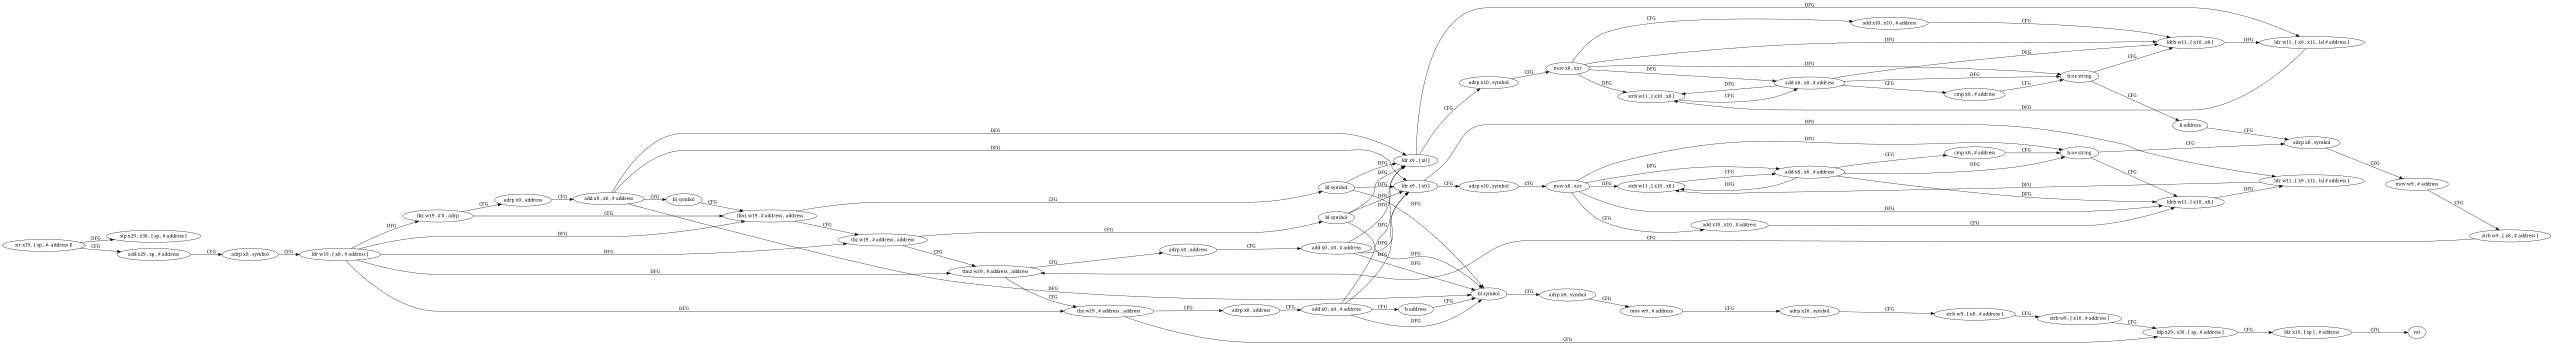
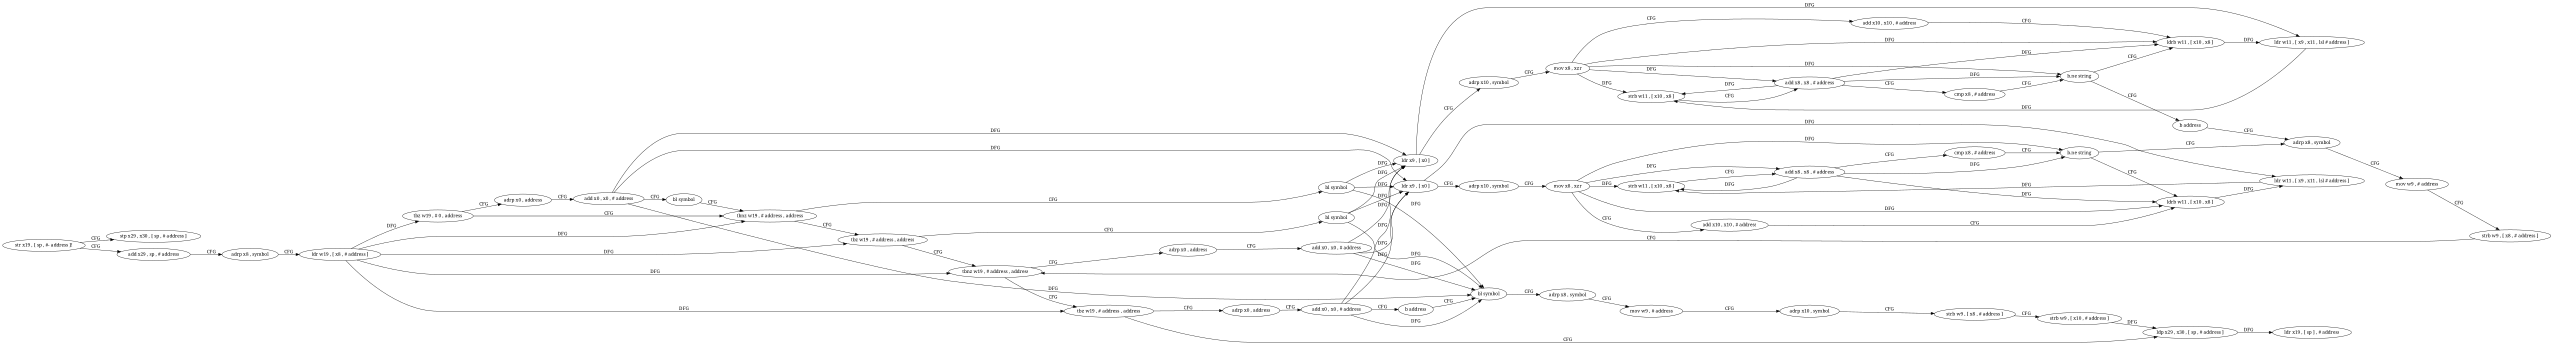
  digraph {
    fontname="Noto Serif"
    rankdir=LR
    node [fontname="Noto Serif"]
    edge [fontname="Noto Serif"]
    n1 [label="str x19 , [ sp , #- address ]!"]
    n2 [label="stp x29 , x30 , [ sp , # address ]"]
    n3 [label="add x29 , sp , # address"]
    n4 [label="adrp x8 , symbol"]
    n5 [label="ldr w19 , [ x8 , # address ]"]
-   n6 [label="tbz w19 , # 0 , adrp"]
+   n6 [label="tbz w19 , # 0 , address"]
    n7 [label="tbnz w19 , # address , address"]
    n8 [label="tbz w19 , # address , address"]
    n9 [label="tbnz w19 , # address , address"]
    n10 [label="tbz w19 , # address , address"]
    n11 [label="adrp x0 , address"]
    n12 [label="bl symbol"]
    n13 [label="bl symbol"]
    n14 [label="adrp x0 , address"]
    n15 [label="ldp x29 , x30 , [ sp , # address ]"]
    n16 [label="adrp x0 , address"]
    n17 [label="add x0 , x0 , # address"]
    n18 [label="ldr x9 , [ x0 ]"]
    n19 [label="ldr x9 , [ x0 ]"]
    n20 [label="bl symbol"]
    n21 [label="bl symbol"]
    n22 [label="adrp x10 , symbol"]
    n23 [label="ldr w11 , [ x9 , x11 , lsl # address ]"]
    n24 [label="adrp x10 , symbol"]
    n25 [label="ldr w11 , [ x9 , x11 , lsl # address ]"]
    n26 [label="adrp x8 , symbol"]
    n27 [label="mov x8 , xzr"]
    n28 [label="strb w11 , [ x10 , x8 ]"]
    n29 [label="add x10 , x10 , # address"]
    n30 [label="ldrb w11 , [ x10 , x8 ]"]
    n31 [label="add x8 , x8 , # address"]
    n32 [label="b.ne string"]
    n33 [label="cmp x8 , # address"]
    n34 [label="adrp x8 , symbol"]
    n35 [label="add x0 , x0 , # address"]
    n36 [label="mov w9 , # address"]
    n37 [label="strb w9 , [ x8 , # address ]"]
    n38 [label="ldr x19 , [ sp ] , # address"]
    n39 [label="add x0 , x0 , # address"]
    n40 [label="mov x8 , xzr"]
    n41 [label="strb w11 , [ x10 , x8 ]"]
    n42 [label="add x10 , x10 , # address"]
    n43 [label="ldrb w11 , [ x10 , x8 ]"]
    n44 [label="add x8 , x8 , # address"]
    n45 [label="b.ne string"]
    n46 [label="cmp x8 , # address"]
    n47 [label="b address"]
    n48 [label="mov w9 , # address"]
-   n49 [label=ret]
    n50 [label="b address"]
    n51 [label="adrp x10 , symbol"]
    n52 [label="strb w9 , [ x8 , # address ]"]
    n53 [label="strb w9 , [ x10 , # address ]"]
-   n1 -> n2 [label=DFG]
+   n1 -> n2 [label=CFG]
    n1 -> n3 [label=CFG]
    n3 -> n4 [label=CFG]
    n4 -> n5 [label=CFG]
    n5 -> n6 [label=DFG]
    n5 -> n7 [label=DFG]
    n5 -> n8 [label=DFG]
    n5 -> n9 [label=DFG]
    n5 -> n10 [label=DFG]
    n6 -> n7 [label=CFG]
    n6 -> n11 [label=CFG]
    n7 -> n8 [label=CFG]
    n7 -> n12 [label=CFG]
    n8 -> n9 [label=CFG]
    n8 -> n13 [label=CFG]
    n9 -> n10 [label=CFG]
    n9 -> n14 [label=CFG]
    n10 -> n15 [label=CFG]
    n10 -> n16 [label=CFG]
    n11 -> n17 [label=CFG]
    n12 -> n18 [label=DFG]
    n12 -> n19 [label=DFG]
    n12 -> n20 [label=DFG]
    n13 -> n18 [label=DFG]
    n13 -> n19 [label=DFG]
    n13 -> n20 [label=DFG]
    n14 -> n35 [label=CFG]
-   n15 -> n38 [label=CFG]
+   n15 -> n38 [label=DFG]
    n16 -> n39 [label=CFG]
    n17 -> n18 [label=DFG]
    n17 -> n19 [label=DFG]
    n17 -> n20 [label=DFG]
    n17 -> n21 [label=CFG]
    n18 -> n22 [label=CFG]
    n18 -> n23 [label=DFG]
    n19 -> n24 [label=CFG]
    n19 -> n25 [label=DFG]
    n20 -> n26 [label=CFG]
    n21 -> n7 [label=CFG]
    n22 -> n27 [label=CFG]
    n23 -> n28 [label=DFG]
    n24 -> n40 [label=CFG]
    n25 -> n41 [label=DFG]
    n26 -> n48 [label=CFG]
    n27 -> n28 [label=DFG]
    n27 -> n29 [label=CFG]
    n27 -> n30 [label=DFG]
    n27 -> n31 [label=DFG]
    n27 -> n32 [label=DFG]
    n28 -> n31 [label=CFG]
    n29 -> n30 [label=CFG]
    n30 -> n23 [label=DFG]
    n31 -> n28 [label=DFG]
    n31 -> n30 [label=DFG]
    n31 -> n32 [label=DFG]
    n31 -> n33 [label=CFG]
    n32 -> n30 [label=CFG]
    n32 -> n34 [label=CFG]
    n33 -> n32 [label=CFG]
    n34 -> n36 [label=CFG]
    n35 -> n18 [label=DFG]
    n35 -> n19 [label=DFG]
    n35 -> n20 [label=DFG]
    n36 -> n37 [label=CFG]
    n37 -> n9 [label=CFG]
-   n38 -> n49 [label=CFG]
    n39 -> n18 [label=DFG]
    n39 -> n19 [label=DFG]
    n39 -> n20 [label=DFG]
    n39 -> n50 [label=CFG]
    n40 -> n41 [label=DFG]
    n40 -> n42 [label=CFG]
    n40 -> n43 [label=DFG]
    n40 -> n44 [label=DFG]
    n40 -> n45 [label=DFG]
    n41 -> n44 [label=CFG]
    n42 -> n43 [label=CFG]
    n43 -> n25 [label=DFG]
    n44 -> n41 [label=DFG]
    n44 -> n43 [label=DFG]
    n44 -> n45 [label=DFG]
    n44 -> n46 [label=CFG]
    n45 -> n43 [label=CFG]
    n45 -> n47 [label=CFG]
    n46 -> n45 [label=CFG]
    n47 -> n34 [label=CFG]
    n48 -> n51 [label=CFG]
    n50 -> n20 [label=CFG]
    n51 -> n52 [label=CFG]
    n52 -> n53 [label=CFG]
-   n53 -> n15 [label=CFG]
+   n53 -> n15 [label=DFG]
  }
